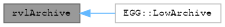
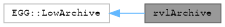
  digraph {
    rankdir=LR
    node [fontname=FreeMono fontsize=10 shape=box style=filled]
    n1 [color=gray40 fillcolor=grey60 fontcolor=black height=0.2 label=rvlArchive width=0.4]
    n2 [color=grey75 fillcolor=white height=0.2 label="EGG::LowArchive" width=0.4]
-   n1 -> n2 [color=steelblue1 dir=back fontname=FreeMono fontsize=10 labelfontname=FreeMono labelfontsize=10 style=solid]
+   n2 -> n1 [color=steelblue1 dir=back fontname=FreeMono fontsize=10 labelfontname=FreeMono labelfontsize=10 style=solid]
  }
